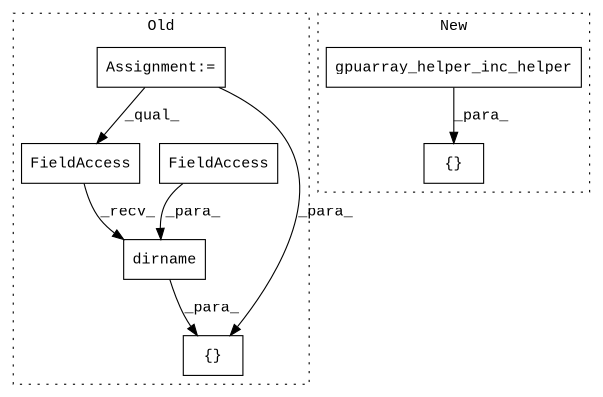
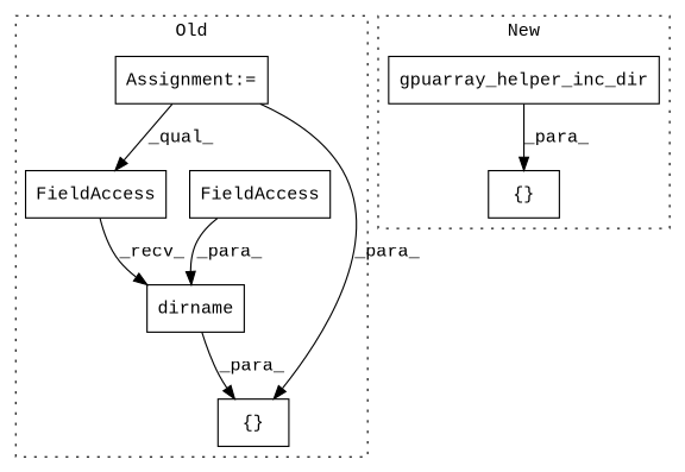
  digraph {
    fontname="Liberation Mono"
    node [a=32 l="1,1" shape=box fontname="Liberation Mono"]
    edge [fontname="Liberation Mono"]
    n1 [l="8,1" label=dirname s="36374,36390"]
    n2 [a=22 l=8 label=FieldAccess s=36382]
    n3 [a=22 l=7 label=FieldAccess s=36366]
    n4 [a=7 l=2 label="Assignment:=" s=36341]
    n5 [a=4 label="{}" s="36365,36391"]
-   n6 [l=25 label=gpuarray_helper_inc_helper s=36435]
+   n6 [l=25 label=gpuarray_helper_inc_dir s=36435]
    n7 [a=4 label="{}" s="36434,36460"]
    subgraph cluster_1 {
      label=Old
      style=dotted
      n1
      n2
      n3
      n4
      n5
    }
    subgraph cluster_2 {
      label=New
      style=dotted
      n6
      n7
    }
    n1 -> n5 [label=_para_]
    n2 -> n1 [label=_para_]
    n3 -> n1 [label=_recv_]
    n4 -> n3 [label=_qual_]
    n4 -> n5 [label=_para_]
    n6 -> n7 [label=_para_]
  }
